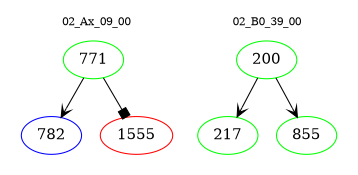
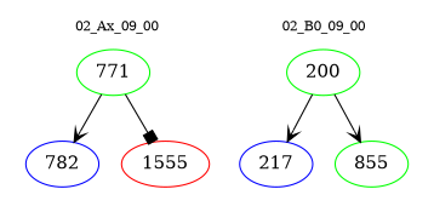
  digraph {
    node [color=green]
    edge [arrowhead=vee color=black]
    n1 [label=771]
    n2 [color=blue label=782]
    n3 [color=red label=1555]
    n4 [label=200]
-   n5 [label=217]
+   n5 [color=blue label=217]
    n6 [label=855]
    subgraph cluster_1 {
      color=white
      fontsize=10
      label="02_Ax_09_00"
      n1
      n2
      n3
    }
    subgraph cluster_2 {
      color=white
      fontsize=10
-     label="02_B0_39_00"
+     label="02_B0_09_00"
      n4
      n5
      n6
    }
    n1 -> n2
    n1 -> n3 [arrowhead=box]
    n4 -> n5
    n4 -> n6
  }
